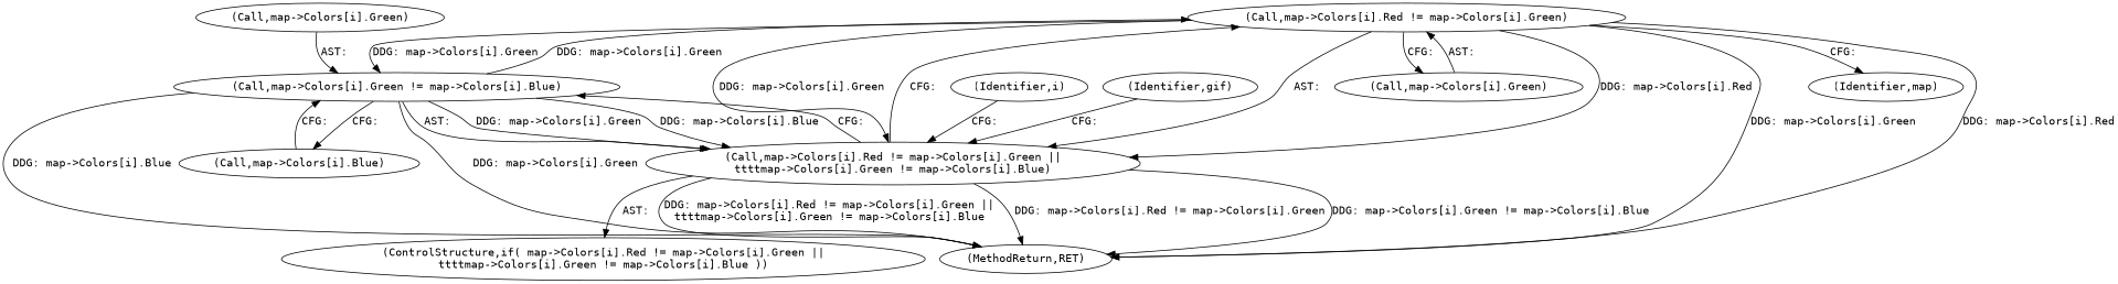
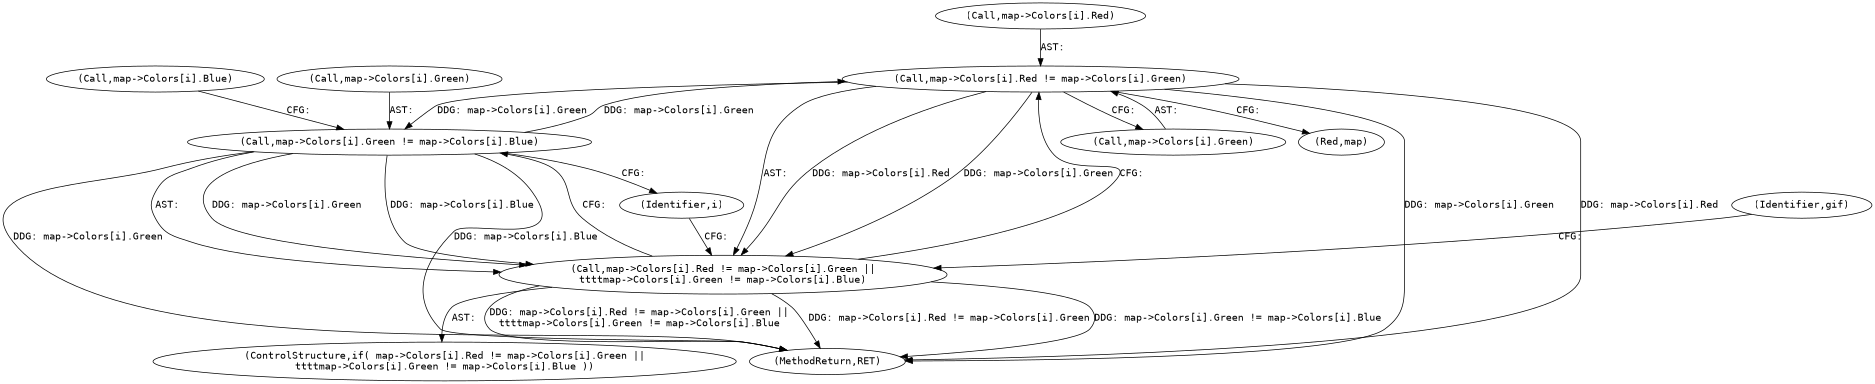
  digraph {
    fontname="DejaVu Sans Mono"
    node [fontname="DejaVu Sans Mono"]
    edge [fontname="DejaVu Sans Mono"]
    n1 [label="(Call,map->Colors[i].Red != map->Colors[i].Green)"]
    n2 [label="(Call,map->Colors[i].Green != map->Colors[i].Blue)"]
    n3 [label="(Call,map->Colors[i].Red != map->Colors[i].Green ||\n\t\t\t\tmap->Colors[i].Green != map->Colors[i].Blue)"]
    n4 [label="(Call,map->Colors[i].Green)"]
    n5 [label="(MethodReturn,RET)"]
-   n6 [label="(Identifier,map)"]
+   n6 [label="(Red,map)"]
    n7 [label="(Call,map->Colors[i].Blue)"]
    n8 [label="(ControlStructure,if( map->Colors[i].Red != map->Colors[i].Green ||\n\t\t\t\tmap->Colors[i].Green != map->Colors[i].Blue ))"]
    n9 [label="(Call,map->Colors[i].Green)"]
+   n10 [label="(Call,map->Colors[i].Red)"]
    n11 [label="(Identifier,i)"]
    n12 [label="(Identifier,gif)"]
    n1 -> n2 [label="DDG: map->Colors[i].Green"]
    n1 -> n3 [label="AST: "]
    n1 -> n3 [label="DDG: map->Colors[i].Red"]
    n1 -> n3 [label="DDG: map->Colors[i].Green"]
    n1 -> n4 [label="CFG: "]
    n1 -> n5 [label="DDG: map->Colors[i].Green"]
    n1 -> n5 [label="DDG: map->Colors[i].Red"]
    n1 -> n6 [label="CFG: "]
    n2 -> n1 [label="DDG: map->Colors[i].Green"]
    n2 -> n3 [label="AST: "]
    n2 -> n3 [label="DDG: map->Colors[i].Green"]
    n2 -> n3 [label="DDG: map->Colors[i].Blue"]
    n2 -> n5 [label="DDG: map->Colors[i].Green"]
    n2 -> n5 [label="DDG: map->Colors[i].Blue"]
-   n2 -> n7 [label="CFG: "]
+   n2 -> n11 [label="CFG: "]
    n3 -> n1 [label="CFG: "]
    n3 -> n2 [label="CFG: "]
    n3 -> n5 [label="DDG: map->Colors[i].Red != map->Colors[i].Green"]
    n3 -> n5 [label="DDG: map->Colors[i].Green != map->Colors[i].Blue"]
    n3 -> n5 [label="DDG: map->Colors[i].Red != map->Colors[i].Green ||\n\t\t\t\tmap->Colors[i].Green != map->Colors[i].Blue"]
    n3 -> n8 [label="AST: "]
    n4 -> n1 [label="AST: "]
    n7 -> n2 [label="CFG: "]
    n9 -> n2 [label="AST: "]
+   n10 -> n1 [label="AST: "]
    n11 -> n3 [label="CFG: "]
    n12 -> n3 [label="CFG: "]
  }
